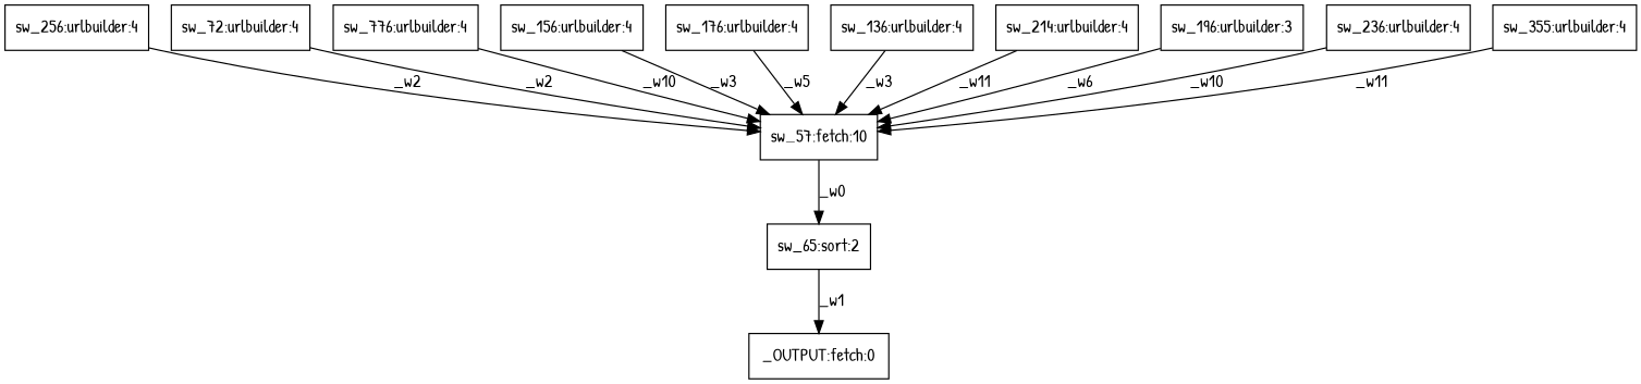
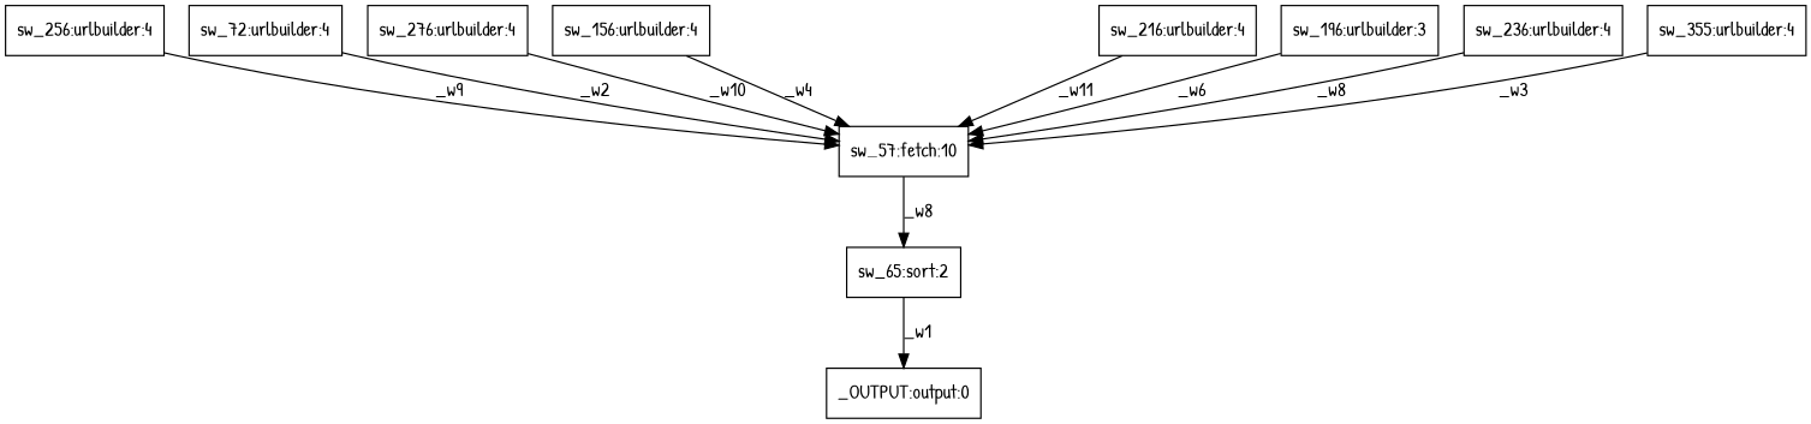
  digraph {
    fontname="Patrick Hand"
    node [fontname="Patrick Hand" shape=box]
    edge [fontname="Patrick Hand"]
    n1 [label="sw_256:urlbuilder:4"]
    n2 [label="sw_57:fetch:10"]
    n3 [label="sw_65:sort:2"]
-   n4 [label="_OUTPUT:fetch:0"]
+   n4 [label="_OUTPUT:output:0"]
    n5 [label="sw_72:urlbuilder:4"]
-   n6 [label="sw_776:urlbuilder:4"]
+   n6 [label="sw_276:urlbuilder:4"]
    n7 [label="sw_156:urlbuilder:4"]
-   n8 [label="sw_176:urlbuilder:4"]
-   n9 [label="sw_136:urlbuilder:4"]
-   n10 [label="sw_214:urlbuilder:4"]
+   n10 [label="sw_216:urlbuilder:4"]
    n11 [label="sw_196:urlbuilder:3"]
    n12 [label="sw_236:urlbuilder:4"]
    n13 [label="sw_355:urlbuilder:4"]
-   n1 -> n2 [label=_w2]
-   n2 -> n3 [label=_w0]
+   n1 -> n2 [label=_w9]
+   n2 -> n3 [label=_w8]
    n3 -> n4 [label=_w1]
    n5 -> n2 [label=_w2]
    n6 -> n2 [label=_w10]
-   n7 -> n2 [label=_w3]
-   n8 -> n2 [label=_w5]
-   n9 -> n2 [label=_w3]
+   n7 -> n2 [label=_w4]
    n10 -> n2 [label=_w11]
    n11 -> n2 [label=_w6]
-   n12 -> n2 [label=_w10]
-   n13 -> n2 [label=_w11]
+   n12 -> n2 [label=_w8]
+   n13 -> n2 [label=_w3]
  }
